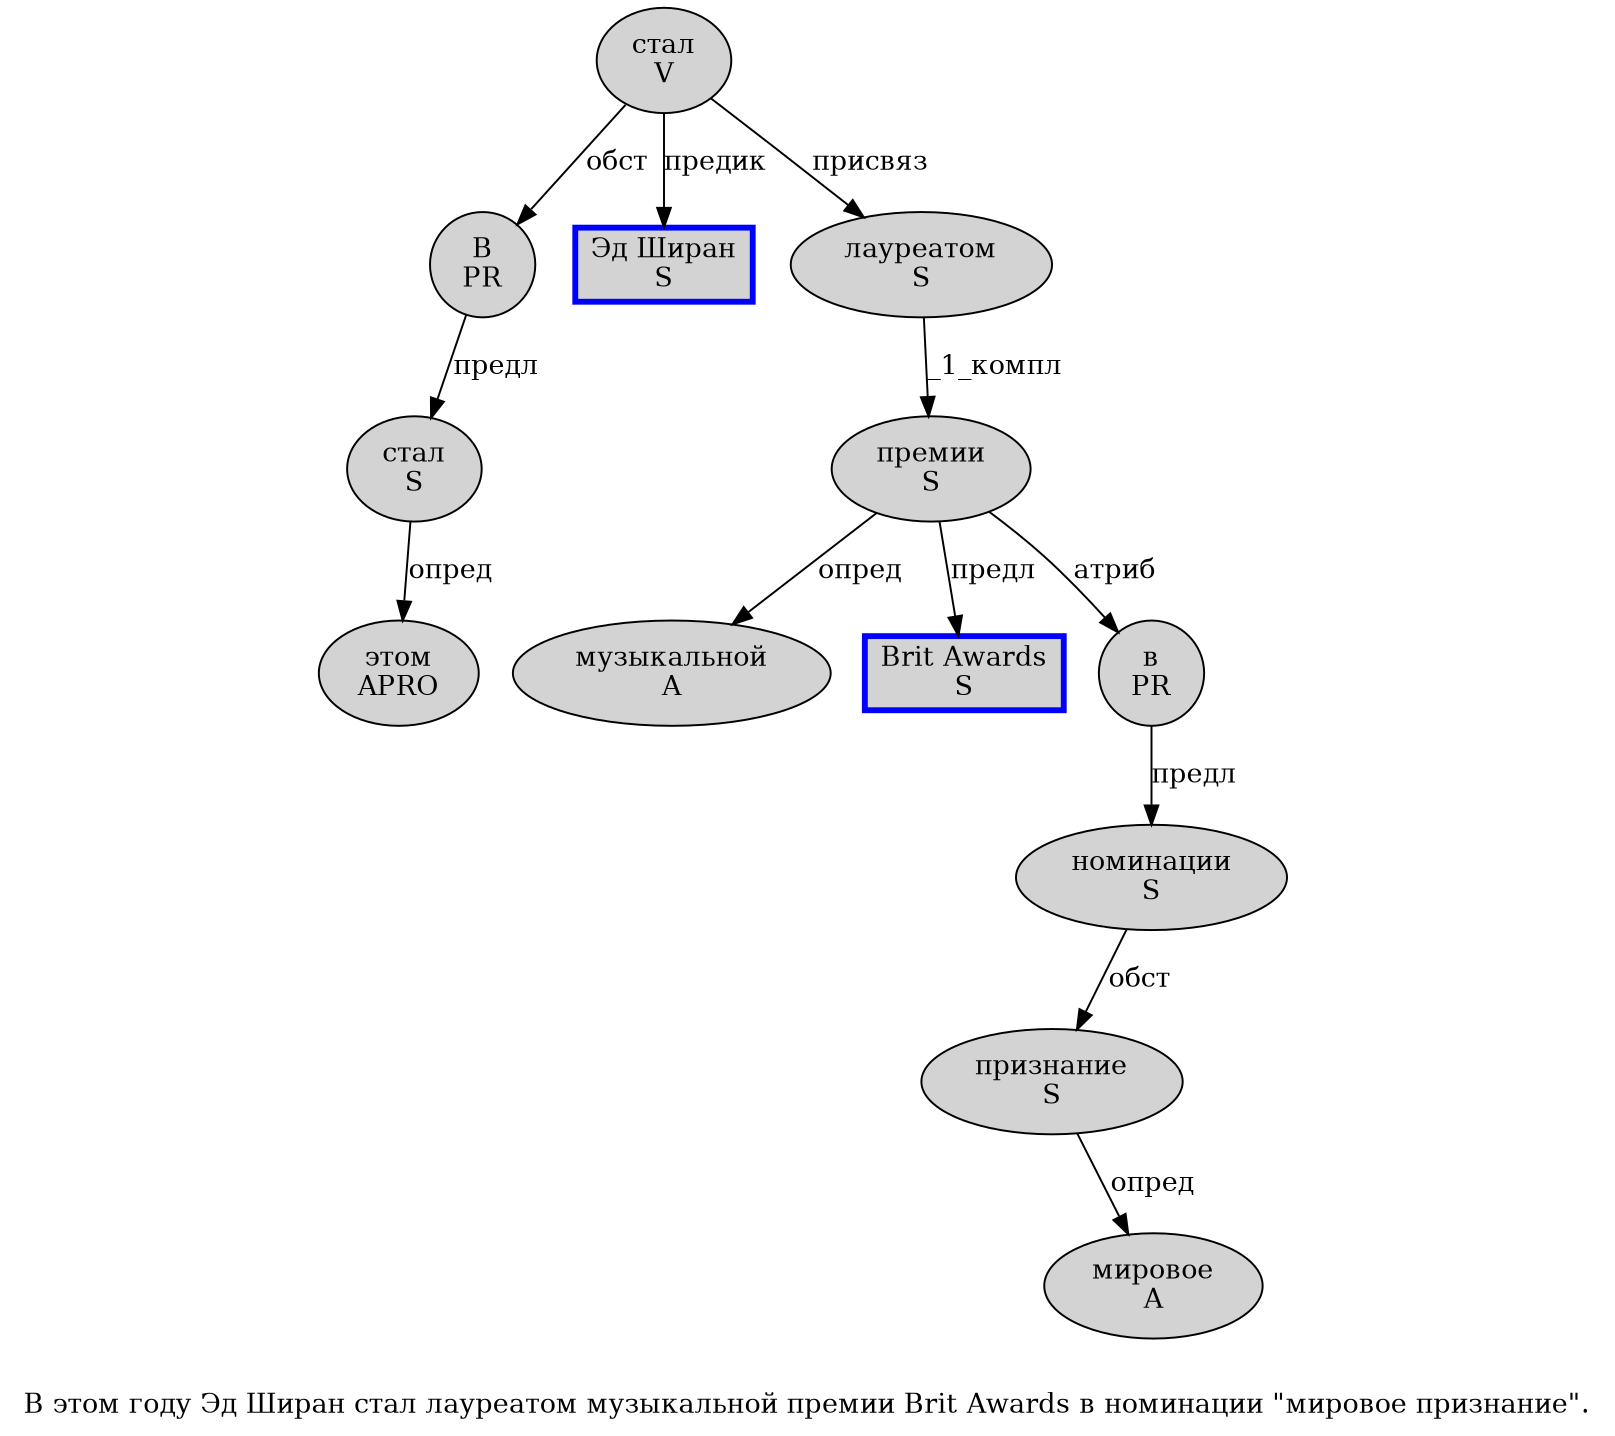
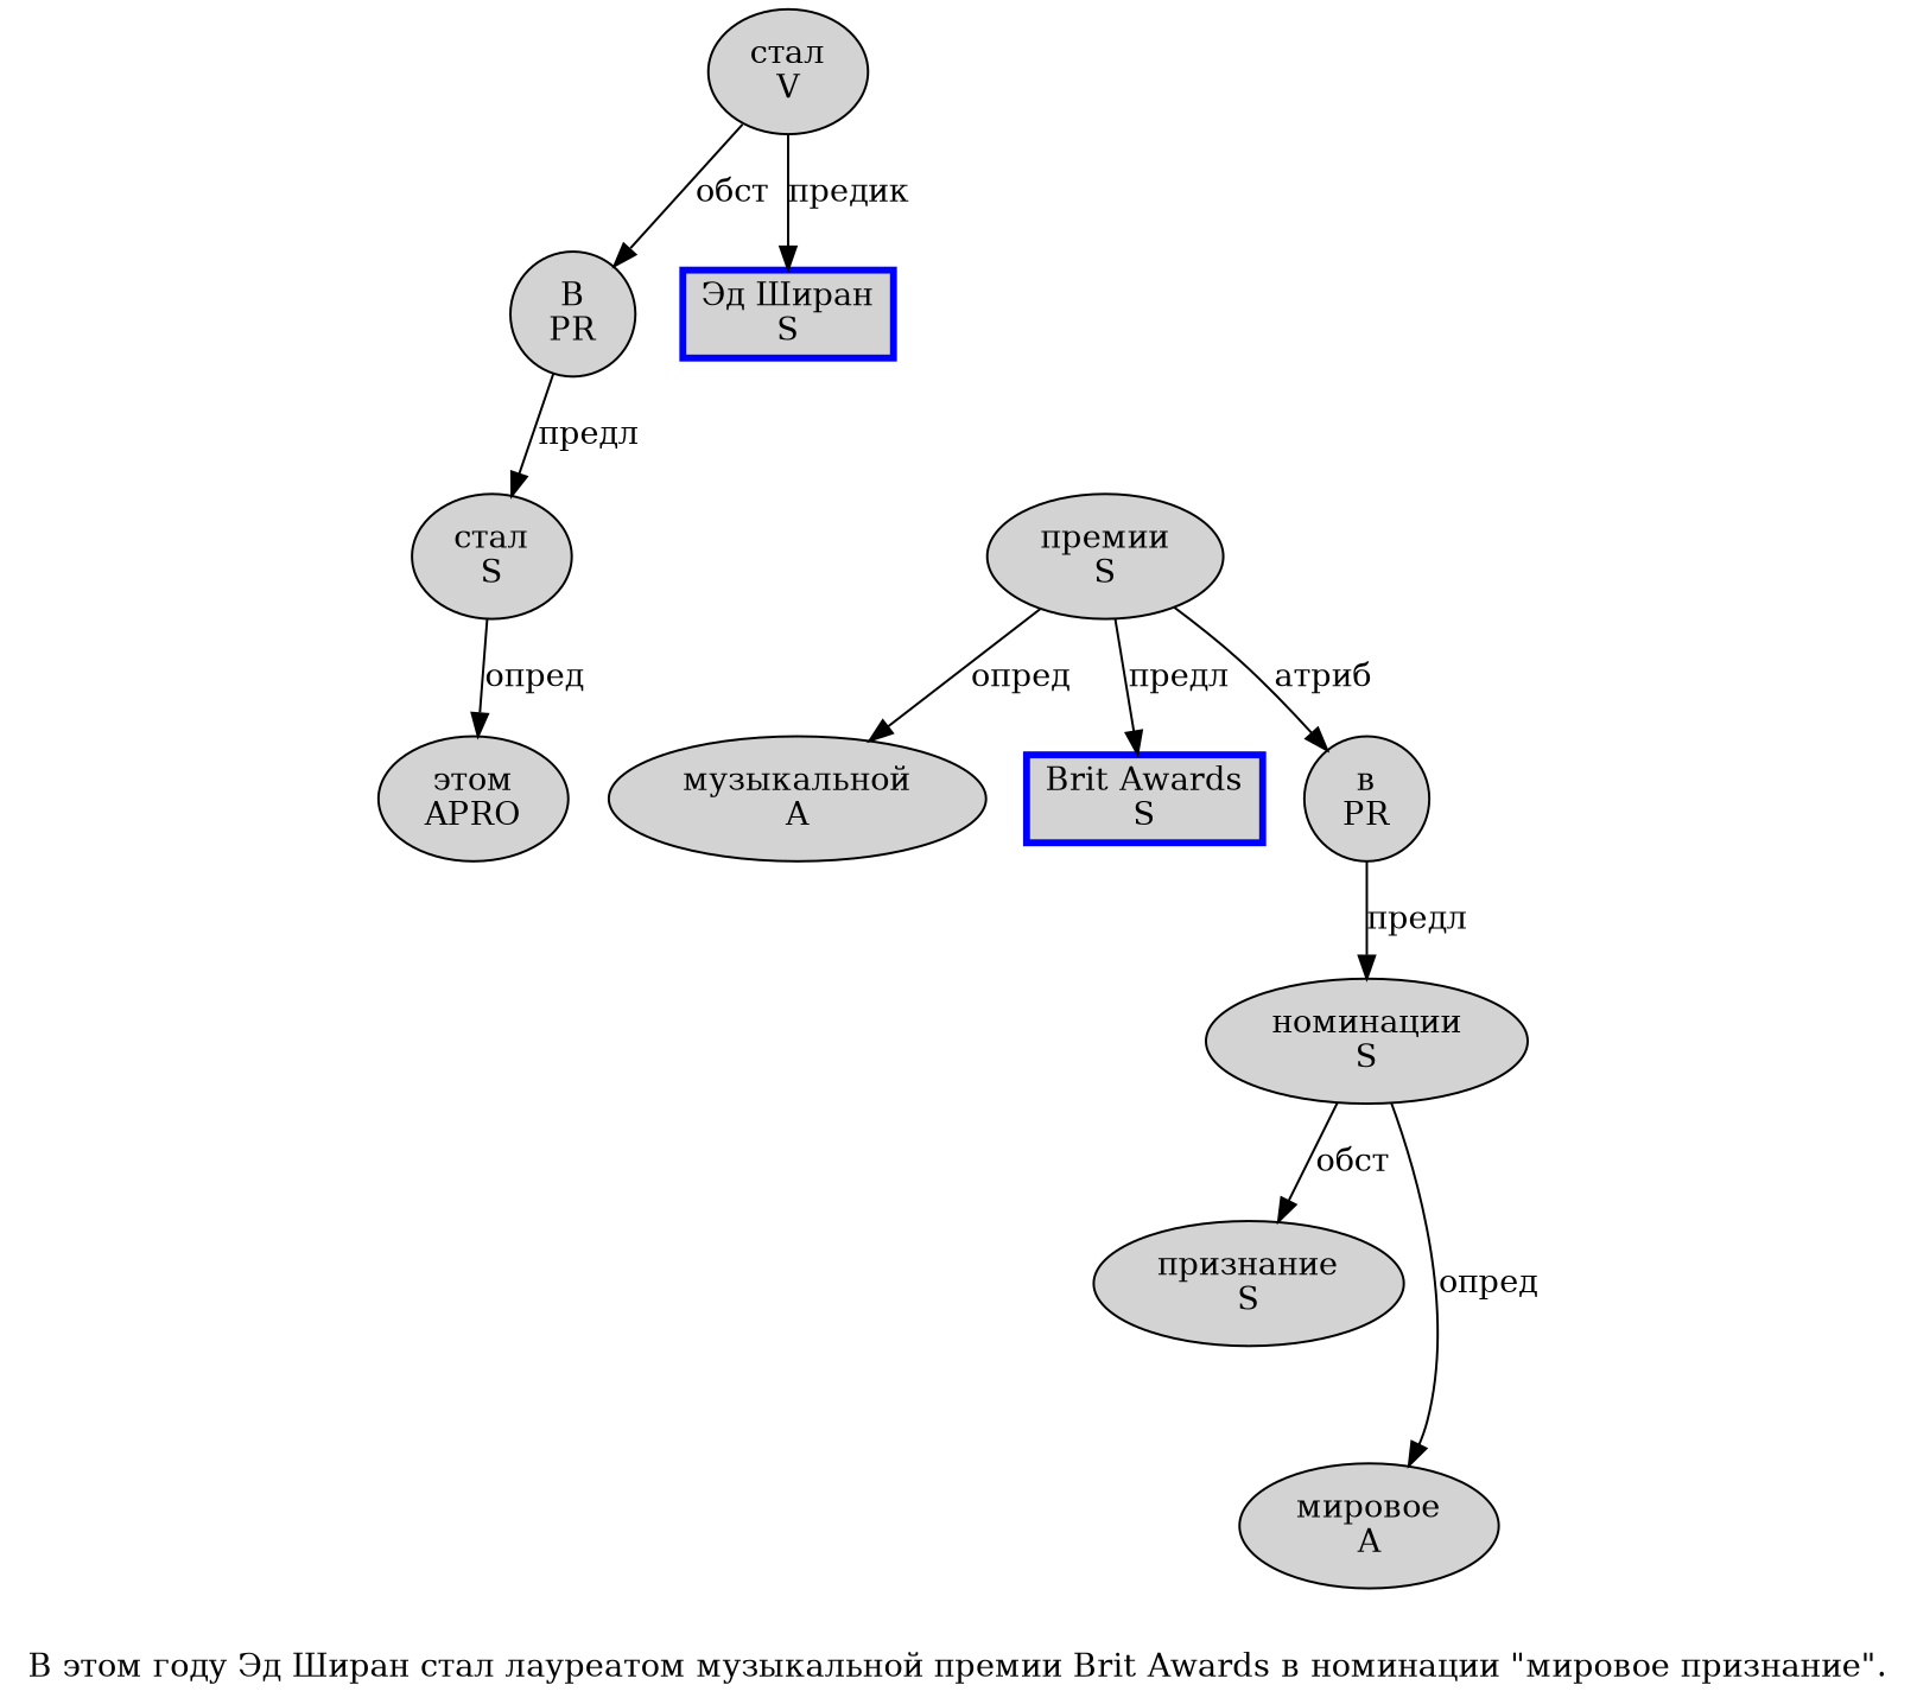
  digraph {
    label="В этом году Эд Ширан стал лауреатом музыкальной премии Brit Awards в номинации \"мировое признание\"."
    node [fillcolor=lightgray penwidth=1 shape=ellipse style=filled]
    n1 [label="В\nPR"]
    n2 [label="стал\nS"]
    n3 [label="этом\nAPRO"]
    n4 [color=blue label="Эд Ширан\nS" penwidth=3 shape=box]
    n5 [label="стал\nV"]
-   n6 [label="лауреатом\nS"]
    n7 [label="премии\nS"]
    n8 [label="музыкальной\nA"]
    n9 [color=blue label="Brit Awards\nS" penwidth=3 shape=box]
    n10 [label="в\nPR"]
    n11 [label="номинации\nS"]
    n12 [label="признание\nS"]
    n13 [label="мировое\nA"]
    n1 -> n2 [label="предл"]
    n2 -> n3 [label="опред"]
    n5 -> n1 [label="обст"]
    n5 -> n4 [label="предик"]
-   n5 -> n6 [label="присвяз"]
-   n6 -> n7 [label="_1_компл"]
    n7 -> n8 [label="опред"]
    n7 -> n9 [label="предл"]
    n7 -> n10 [label="атриб"]
    n10 -> n11 [label="предл"]
    n11 -> n12 [label="обст"]
-   n12 -> n13 [label="опред"]
+   n11 -> n13 [label="опред"]
  }
